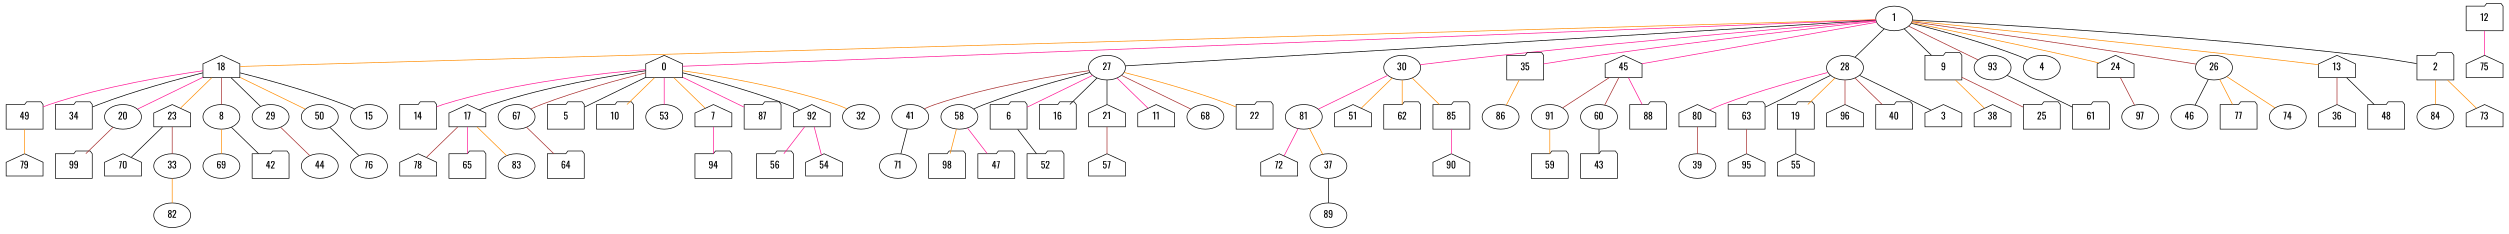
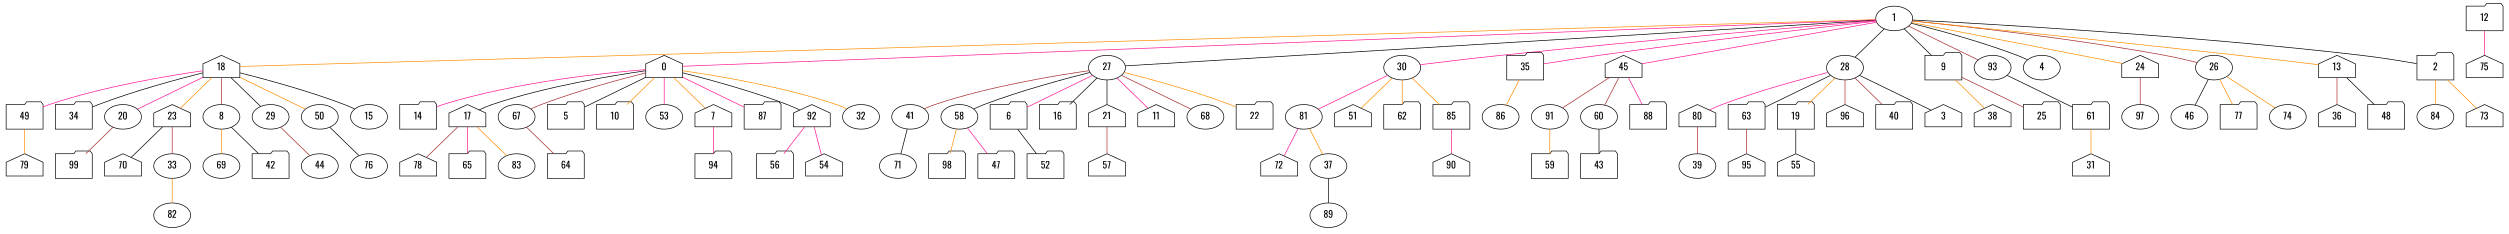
  strict graph {
    fontname=Oswald
    node [fontname=Oswald shape=ellipse]
    edge [color=black fontname=Oswald]
    18 [shape=house]
    1
    0 [shape=house]
    27
    30
    35 [shape=folder]
    45 [shape=house]
    28
    9 [shape=folder]
    93
    4
    24 [shape=house]
    26
    13 [shape=house]
    2 [shape=folder]
    49 [shape=folder]
    34 [shape=folder]
    20
    23 [shape=house]
    8
    29
    50
    15
    14 [shape=folder]
    17 [shape=house]
    67
    5 [shape=folder]
    10 [shape=folder]
    53
    7 [shape=house]
    87 [shape=folder]
    92 [shape=house]
    32
    41
    58
    6 [shape=folder]
    16 [shape=folder]
    21 [shape=house]
    11 [shape=house]
    68
    22 [shape=folder]
    81
    51 [shape=house]
    62 [shape=folder]
    85 [shape=folder]
    86
    91
    60
    88 [shape=folder]
    80 [shape=house]
    63 [shape=folder]
    19 [shape=folder]
    96 [shape=house]
    40 [shape=folder]
    3 [shape=house]
    38 [shape=house]
    25 [shape=folder]
    61 [shape=folder]
    97
    46
    77 [shape=folder]
    74
    36 [shape=house]
    48 [shape=folder]
    84
    73 [shape=house]
    79 [shape=house]
    99 [shape=folder]
    70 [shape=house]
    33
    69
    42 [shape=folder]
    44
    76
    12 [shape=folder]
    75 [shape=house]
    78 [shape=house]
    65 [shape=folder]
    83
    64 [shape=folder]
    94 [shape=folder]
    56 [shape=folder]
    54 [shape=house]
    71
    98 [shape=folder]
    47 [shape=folder]
    52 [shape=folder]
    57 [shape=house]
    72 [shape=house]
    37
    90 [shape=house]
    59 [shape=folder]
    43 [shape=folder]
    39
    95 [shape=house]
    55 [shape=house]
+   31 [shape=house]
    82
    89
    18 -- 49 [color=deeppink]
    18 -- 34
    18 -- 20 [color=deeppink]
    18 -- 23 [color=darkorange]
    18 -- 8 [color=brown]
    18 -- 29
    18 -- 50 [color=darkorange]
    18 -- 15
    1 -- 18 [color=darkorange]
    1 -- 0 [color=deeppink]
    1 -- 27
    1 -- 30 [color=deeppink]
    1 -- 35 [color=deeppink]
    1 -- 45 [color=deeppink]
    1 -- 28
    1 -- 9
    1 -- 93 [color=brown]
    1 -- 4
    1 -- 24 [color=darkorange]
    1 -- 26 [color=brown]
    1 -- 13 [color=darkorange]
    1 -- 2
    0 -- 14 [color=deeppink]
    0 -- 17
    0 -- 67 [color=brown]
    0 -- 5
    0 -- 10 [color=darkorange]
    0 -- 53 [color=deeppink]
    0 -- 7 [color=darkorange]
    0 -- 87 [color=deeppink]
    0 -- 92
    0 -- 32 [color=darkorange]
    27 -- 41 [color=brown]
    27 -- 58
    27 -- 6 [color=deeppink]
    27 -- 16
    27 -- 21
    27 -- 11 [color=deeppink]
    27 -- 68 [color=brown]
    27 -- 22 [color=darkorange]
    30 -- 81 [color=deeppink]
    30 -- 51 [color=darkorange]
    30 -- 62 [color=darkorange]
    30 -- 85 [color=darkorange]
    35 -- 86 [color=darkorange]
    45 -- 91 [color=brown]
    45 -- 60 [color=brown]
    45 -- 88 [color=deeppink]
    28 -- 80 [color=deeppink]
    28 -- 63
    28 -- 19 [color=darkorange]
    28 -- 96 [color=brown]
    28 -- 40 [color=brown]
    28 -- 3
    9 -- 38 [color=darkorange]
    9 -- 25 [color=brown]
    93 -- 61
    24 -- 97 [color=brown]
    26 -- 46
    26 -- 77 [color=darkorange]
    26 -- 74 [color=darkorange]
    13 -- 36 [color=brown]
    13 -- 48
    2 -- 84 [color=darkorange]
    2 -- 73 [color=darkorange]
    49 -- 79 [color=darkorange]
    20 -- 99 [color=brown]
    23 -- 70
    23 -- 33 [color=brown]
    8 -- 69 [color=darkorange]
    8 -- 42
    29 -- 44 [color=brown]
    50 -- 76
    17 -- 78 [color=brown]
    17 -- 65 [color=deeppink]
    17 -- 83 [color=darkorange]
    67 -- 64 [color=brown]
    7 -- 94 [color=deeppink]
    92 -- 56 [color=deeppink]
    92 -- 54 [color=deeppink]
    41 -- 71
    58 -- 98 [color=darkorange]
    58 -- 47 [color=deeppink]
    6 -- 52
    21 -- 57 [color=brown]
    81 -- 72 [color=deeppink]
    81 -- 37 [color=darkorange]
    85 -- 90 [color=deeppink]
    91 -- 59 [color=darkorange]
    60 -- 43
    80 -- 39 [color=brown]
    63 -- 95 [color=brown]
    19 -- 55
+   61 -- 31 [color=darkorange]
    33 -- 82 [color=darkorange]
    12 -- 75 [color=deeppink]
    37 -- 89
  }
